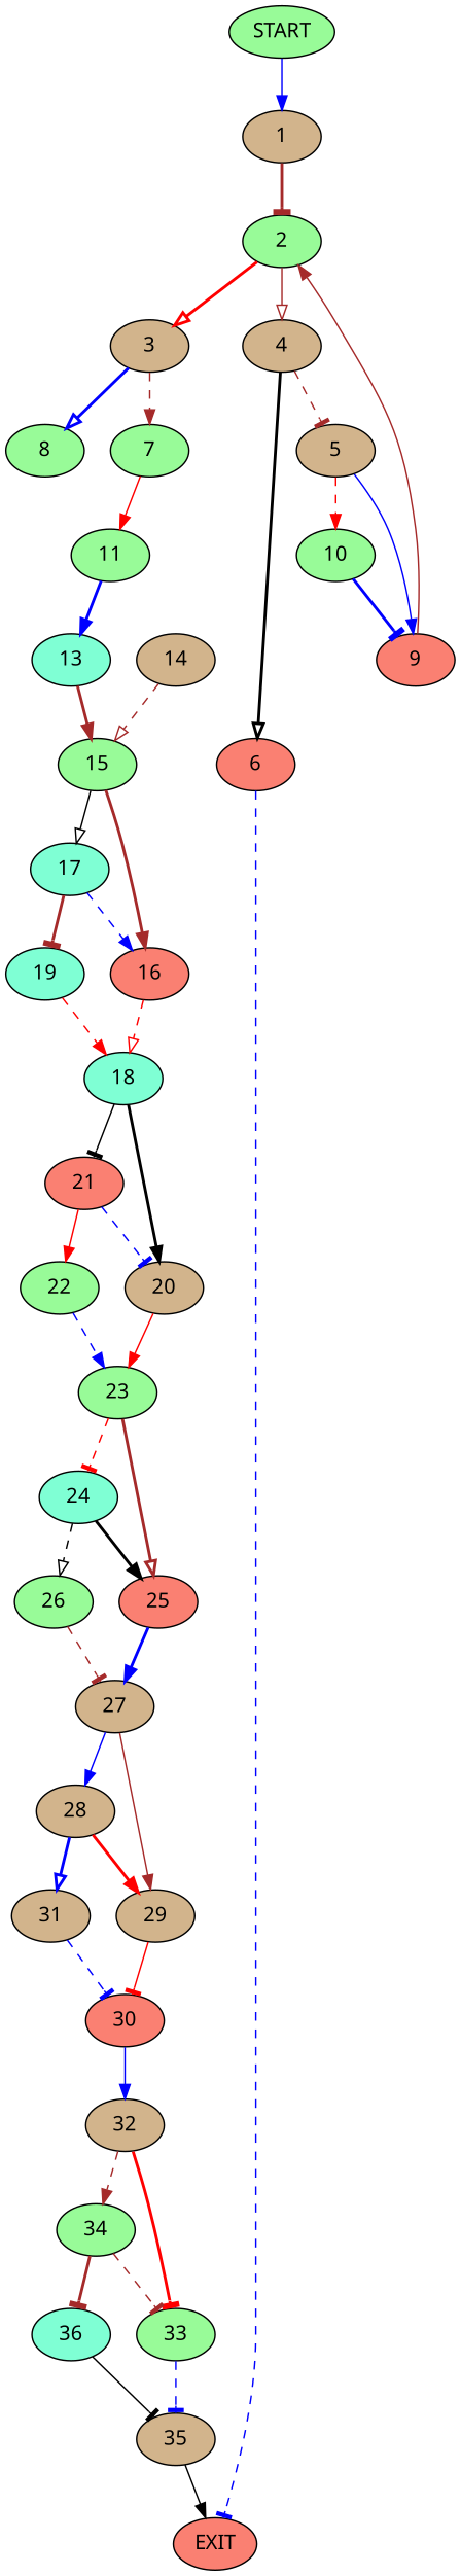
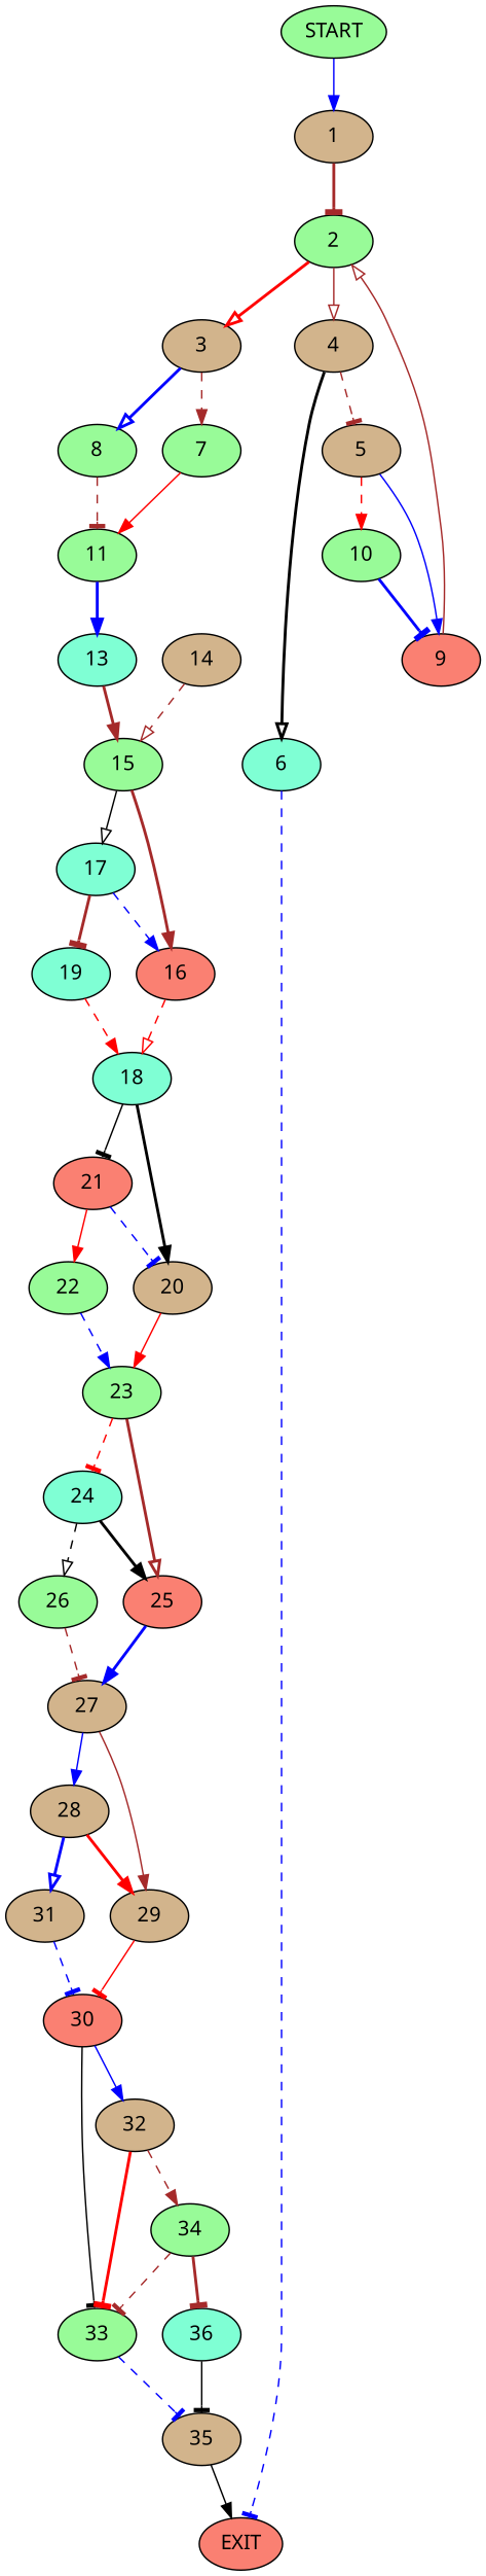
  digraph {
    fontname="Noto Sans"
    node [fillcolor=palegreen fontname="Noto Sans" style=filled]
    edge [arrowhead=normal color=brown fontname="Noto Sans" style=dashed]
    n1 [label=START]
    1 [fillcolor=tan]
    2
    n4 [fillcolor=salmon label=EXIT]
    3 [fillcolor=tan]
    4 [fillcolor=tan]
    7
    8
    5 [fillcolor=tan]
-   6 [fillcolor=salmon]
+   6 [fillcolor=aquamarine]
    11
    9 [fillcolor=salmon]
    10
    13 [fillcolor=aquamarine]
    15
    14 [fillcolor=tan]
    16 [fillcolor=salmon]
    17 [fillcolor=aquamarine]
    18 [fillcolor=aquamarine]
    19 [fillcolor=aquamarine]
    20 [fillcolor=tan]
    21 [fillcolor=salmon]
    23
    22
    24 [fillcolor=aquamarine]
    25 [fillcolor=salmon]
    26
    27 [fillcolor=tan]
    28 [fillcolor=tan]
    29 [fillcolor=tan]
    31 [fillcolor=tan]
    30 [fillcolor=salmon]
    32 [fillcolor=tan]
    33
    34
    35 [fillcolor=tan]
    36 [fillcolor=aquamarine]
    n1 -> 1 [color=blue style=solid]
    1 -> 2 [arrowhead=tee style=bold]
    2 -> 3 [arrowhead=onormal color=red style=bold]
    2 -> 4 [arrowhead=onormal style=solid]
    3 -> 7
    3 -> 8 [arrowhead=onormal color=blue style=bold]
    4 -> 5 [arrowhead=tee]
    4 -> 6 [arrowhead=onormal color=black style=bold]
    7 -> 11 [color=red style=solid]
+   8 -> 11 [arrowhead=tee]
    5 -> 9 [color=blue style=solid]
    5 -> 10 [color=red]
    6 -> n4 [arrowhead=tee color=blue]
    11 -> 13 [color=blue style=bold]
-   9 -> 2 [style=solid]
+   9 -> 2 [arrowhead=onormal style=solid]
    10 -> 9 [arrowhead=tee color=blue style=bold]
    13 -> 15 [style=bold]
    15 -> 16 [style=bold]
    15 -> 17 [arrowhead=onormal color=black style=solid]
    14 -> 15 [arrowhead=onormal]
    16 -> 18 [arrowhead=onormal color=red]
    17 -> 16 [color=blue]
    17 -> 19 [arrowhead=tee style=bold]
    18 -> 20 [color=black style=bold]
    18 -> 21 [arrowhead=tee color=black style=solid]
    19 -> 18 [color=red]
    20 -> 23 [color=red style=solid]
    21 -> 20 [arrowhead=tee color=blue]
    21 -> 22 [color=red style=solid]
    23 -> 24 [arrowhead=tee color=red]
    23 -> 25 [arrowhead=onormal style=bold]
    22 -> 23 [color=blue]
    24 -> 25 [color=black style=bold]
    24 -> 26 [arrowhead=onormal color=black]
    25 -> 27 [color=blue style=bold]
    26 -> 27 [arrowhead=tee]
    27 -> 28 [color=blue style=solid]
    27 -> 29 [style=solid]
    28 -> 29 [color=red style=bold]
    28 -> 31 [arrowhead=onormal color=blue style=bold]
    29 -> 30 [arrowhead=tee color=red style=solid]
    31 -> 30 [arrowhead=tee color=blue]
    30 -> 32 [color=blue style=solid]
+   30 -> 33 [arrowhead=tee color=black style=solid]
    32 -> 33 [arrowhead=tee color=red style=bold]
    32 -> 34
    33 -> 35 [arrowhead=tee color=blue]
    34 -> 33 [arrowhead=tee]
    34 -> 36 [arrowhead=tee style=bold]
    35 -> n4 [color=black style=solid]
    36 -> 35 [arrowhead=tee color=black style=solid]
  }
